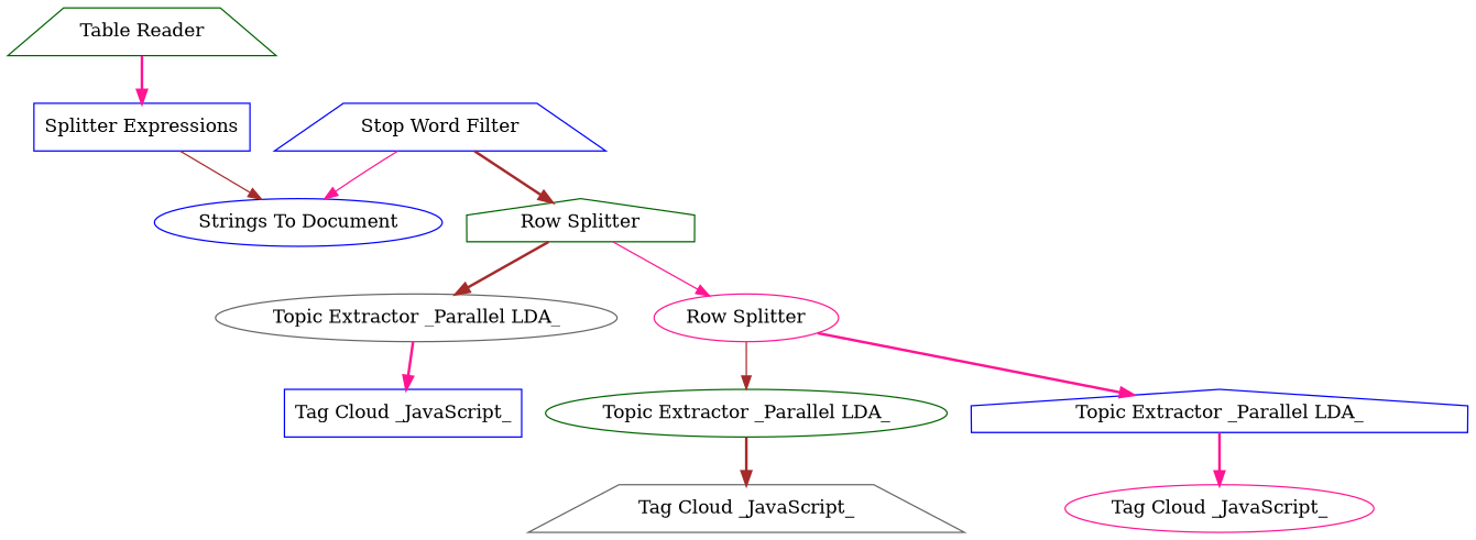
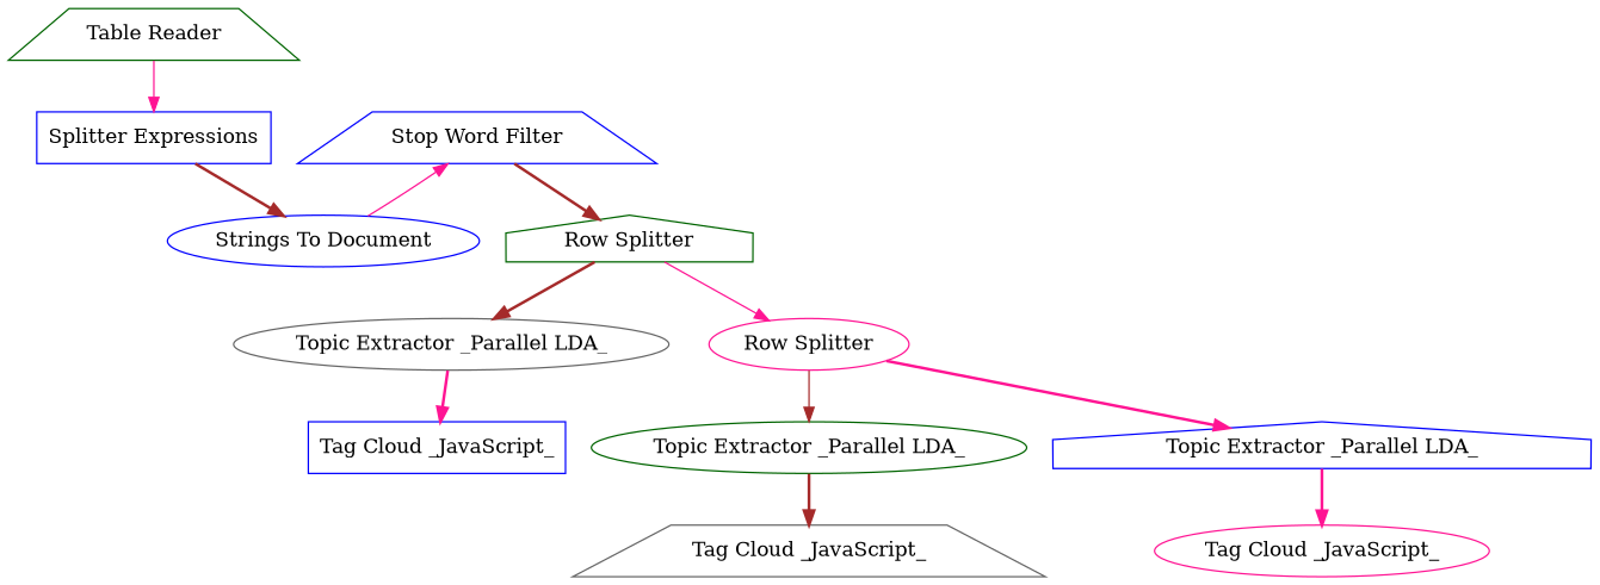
  digraph {
    rankdir=TB
    node [color=blue shape=ellipse]
    edge [color=deeppink style=bold]
    n1 [color=darkgreen label="Row Splitter" shape=house]
    n2 [color=gray40 label="Topic Extractor _Parallel LDA_"]
    n3 [color=deeppink label="Row Splitter"]
    n4 [label="Tag Cloud _JavaScript_" shape=box]
    n5 [color=darkgreen label="Topic Extractor _Parallel LDA_"]
    n6 [label="Topic Extractor _Parallel LDA_" shape=house]
    n7 [color=darkgreen label="Table Reader" shape=trapezium]
    n8 [label="Splitter Expressions" shape=box]
    n9 [label="Strings To Document"]
    n10 [label="Stop Word Filter" shape=trapezium]
    n11 [color=gray40 label="Tag Cloud _JavaScript_" shape=trapezium]
    n12 [color=deeppink label="Tag Cloud _JavaScript_"]
    n1 -> n2 [color=brown]
    n1 -> n3 [style=solid]
    n2 -> n4
    n3 -> n5 [color=brown style=solid]
    n3 -> n6
    n5 -> n11 [color=brown]
    n6 -> n12
-   n7 -> n8
-   n8 -> n9 [color=brown style=solid]
-   n10 -> n9 [style=solid]
+   n7 -> n8 [style=solid]
+   n8 -> n9 [color=brown]
+   n9 -> n10 [style=solid]
    n10 -> n1 [color=brown]
  }
